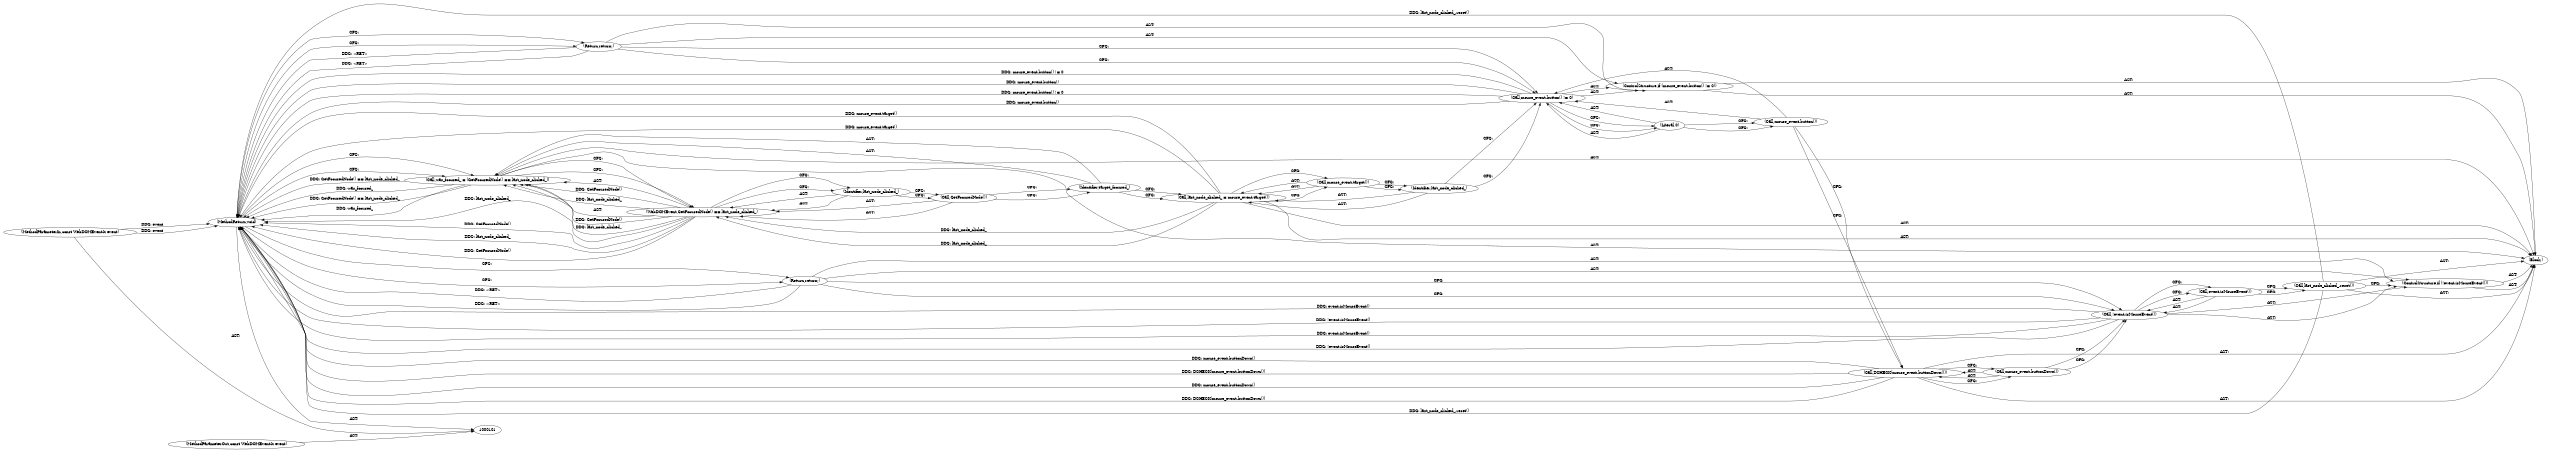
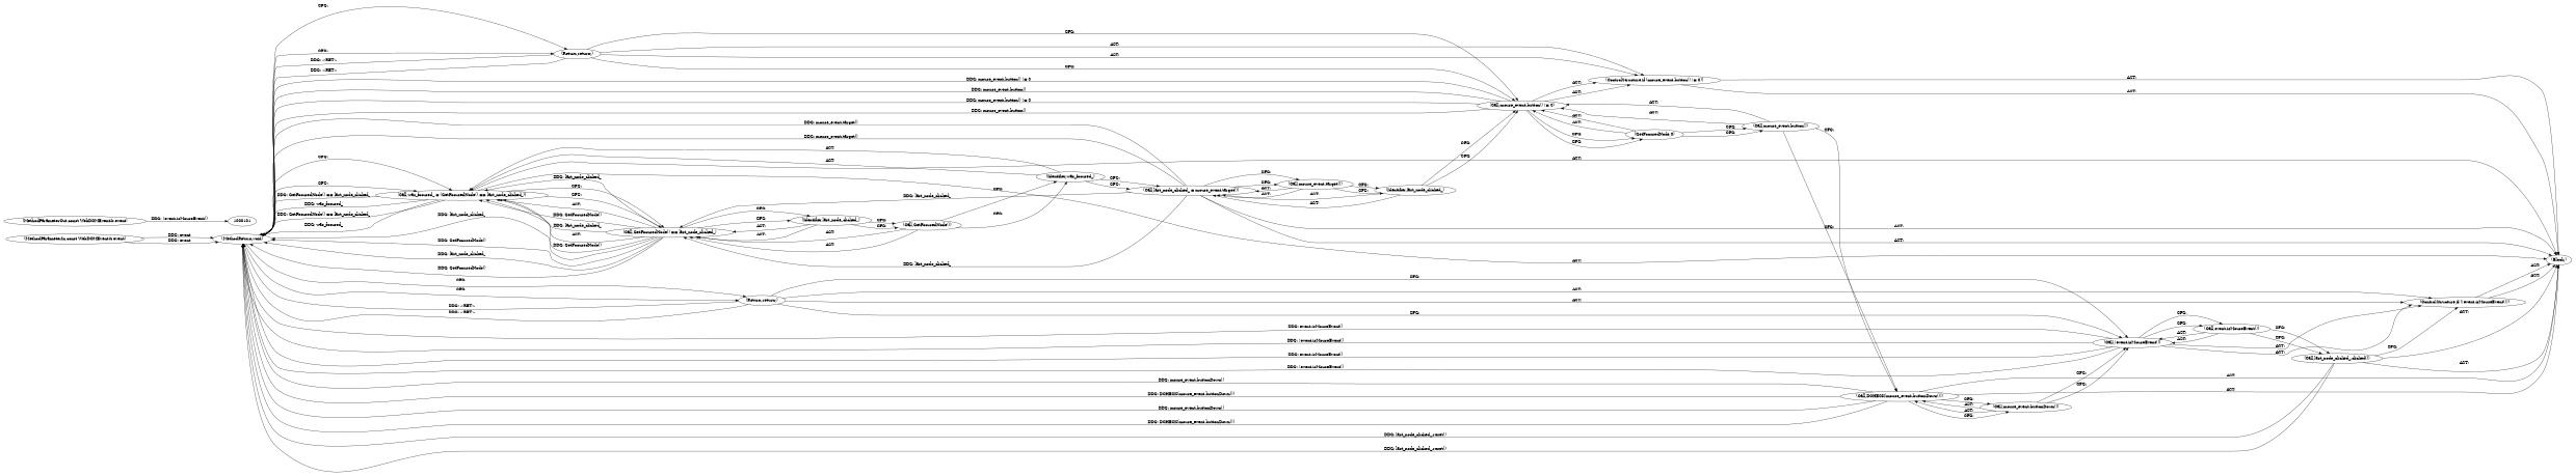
  digraph {
    rankdir=LR
    n1 [label="(MethodReturn,void)"]
    n2 [label="(Return,return;)"]
    n3 [label="(Call,was_focused_ = (GetFocusedNode() == last_node_clicked_))"]
    n4 [label="(Return,return;)"]
    1000101
    n6 [label="(ControlStructure,if (mouse_event.button() != 0))"]
    n7 [label="(Call,mouse_event.button() != 0)"]
    n8 [label="(Block,)"]
-   n9 [label="(WebDOMEvent,GetFocusedNode() == last_node_clicked_)"]
+   n9 [label="(Call,GetFocusedNode() == last_node_clicked_)"]
    n10 [label="(ControlStructure,if (!event.isMouseEvent()))"]
    n11 [label="(Call,!event.isMouseEvent())"]
    n12 [label="(MethodParameterIn,const WebDOMEvent& event)"]
    n13 [label="(MethodParameterOut,const WebDOMEvent& event)"]
-   n14 [label="(Literal,0)"]
+   n14 [label="(GetFocusedNode,0)"]
    n15 [label="(Call,last_node_clicked_ = mouse_event.target())"]
    n16 [label="(Call,mouse_event.target())"]
    n17 [label="(Identifier,last_node_clicked_)"]
    n18 [label="(Identifier,last_node_clicked_)"]
    n19 [label="(Call,GetFocusedNode())"]
-   n20 [label="(Identifier,target_focused_)"]
-   n21 [label="(Call,last_node_clicked_.reset())"]
+   n20 [label="(Identifier,was_focused_)"]
+   n21 [label="(Call,last_node_clicked_.clicked())"]
    n22 [label="(Call,event.isMouseEvent())"]
    n23 [label="(Call,mouse_event.buttonDown())"]
    n24 [label="(Call,DCHECK(mouse_event.buttonDown()))"]
    n25 [label="(Call,mouse_event.button())"]
    n1 -> n2 [label="CFG: "]
    n1 -> n2 [label="CFG: "]
    n1 -> n3 [label="CFG: "]
    n1 -> n3 [label="CFG: "]
    n1 -> n4 [label="CFG: "]
    n1 -> n4 [label="CFG: "]
-   n1 -> 1000101 [label="AST: "]
    n2 -> n1 [label="DDG: <RET>"]
    n2 -> n1 [label="DDG: <RET>"]
    n2 -> n6 [label="AST: "]
    n2 -> n6 [label="AST: "]
    n2 -> n7 [label="CFG: "]
    n2 -> n7 [label="CFG: "]
    n3 -> n1 [label="DDG: GetFocusedNode() == last_node_clicked_"]
    n3 -> n1 [label="DDG: was_focused_"]
    n3 -> n1 [label="DDG: GetFocusedNode() == last_node_clicked_"]
    n3 -> n1 [label="DDG: was_focused_"]
    n3 -> n8 [label="AST: "]
    n3 -> n8 [label="AST: "]
    n3 -> n9 [label="CFG: "]
    n3 -> n9 [label="CFG: "]
    n4 -> n1 [label="DDG: <RET>"]
    n4 -> n1 [label="DDG: <RET>"]
    n4 -> n10 [label="AST: "]
    n4 -> n10 [label="AST: "]
    n4 -> n11 [label="CFG: "]
    n4 -> n11 [label="CFG: "]
    n6 -> n8 [label="AST: "]
    n6 -> n8 [label="AST: "]
    n7 -> n1 [label="DDG: mouse_event.button() != 0"]
    n7 -> n1 [label="DDG: mouse_event.button()"]
    n7 -> n1 [label="DDG: mouse_event.button() != 0"]
    n7 -> n1 [label="DDG: mouse_event.button()"]
    n7 -> n6 [label="AST: "]
    n7 -> n6 [label="AST: "]
    n7 -> n14 [label="CFG: "]
    n7 -> n14 [label="CFG: "]
    n9 -> n1 [label="DDG: last_node_clicked_"]
    n9 -> n1 [label="DDG: GetFocusedNode()"]
    n9 -> n1 [label="DDG: last_node_clicked_"]
    n9 -> n1 [label="DDG: GetFocusedNode()"]
    n9 -> n3 [label="AST: "]
    n9 -> n3 [label="DDG: GetFocusedNode()"]
    n9 -> n3 [label="DDG: last_node_clicked_"]
    n9 -> n3 [label="AST: "]
    n9 -> n3 [label="DDG: GetFocusedNode()"]
    n9 -> n3 [label="DDG: last_node_clicked_"]
    n9 -> n18 [label="CFG: "]
    n9 -> n18 [label="CFG: "]
    n10 -> n8 [label="AST: "]
    n10 -> n8 [label="AST: "]
    n11 -> n1 [label="DDG: event.isMouseEvent()"]
    n11 -> n1 [label="DDG: !event.isMouseEvent()"]
    n11 -> n1 [label="DDG: event.isMouseEvent()"]
    n11 -> n1 [label="DDG: !event.isMouseEvent()"]
    n11 -> n10 [label="AST: "]
    n11 -> n10 [label="AST: "]
    n11 -> n22 [label="CFG: "]
    n11 -> n22 [label="CFG: "]
    n12 -> n1 [label="DDG: event"]
    n12 -> n1 [label="DDG: event"]
-   n12 -> 1000101 [label="AST: "]
-   n13 -> 1000101 [label="AST: "]
+   n13 -> 1000101 [label="DDG: !event.isMouseEvent()"]
    n14 -> n7 [label="AST: "]
    n14 -> n7 [label="AST: "]
    n14 -> n25 [label="CFG: "]
    n14 -> n25 [label="CFG: "]
    n15 -> n1 [label="DDG: mouse_event.target()"]
    n15 -> n1 [label="DDG: mouse_event.target()"]
    n15 -> n8 [label="AST: "]
    n15 -> n8 [label="AST: "]
    n15 -> n9 [label="DDG: last_node_clicked_"]
    n15 -> n9 [label="DDG: last_node_clicked_"]
    n15 -> n16 [label="CFG: "]
    n15 -> n16 [label="CFG: "]
    n16 -> n15 [label="AST: "]
    n16 -> n15 [label="AST: "]
    n16 -> n17 [label="CFG: "]
    n16 -> n17 [label="CFG: "]
    n17 -> n7 [label="CFG: "]
    n17 -> n7 [label="CFG: "]
    n17 -> n15 [label="AST: "]
    n17 -> n15 [label="AST: "]
    n18 -> n9 [label="AST: "]
    n18 -> n9 [label="AST: "]
    n18 -> n19 [label="CFG: "]
    n18 -> n19 [label="CFG: "]
    n19 -> n9 [label="AST: "]
    n19 -> n9 [label="AST: "]
    n19 -> n20 [label="CFG: "]
    n19 -> n20 [label="CFG: "]
    n20 -> n3 [label="AST: "]
    n20 -> n3 [label="AST: "]
    n20 -> n15 [label="CFG: "]
    n20 -> n15 [label="CFG: "]
    n21 -> n1 [label="DDG: last_node_clicked_.reset()"]
    n21 -> n1 [label="DDG: last_node_clicked_.reset()"]
    n21 -> n8 [label="AST: "]
    n21 -> n8 [label="AST: "]
    n21 -> n10 [label="CFG: "]
    n22 -> n11 [label="AST: "]
    n22 -> n11 [label="AST: "]
    n22 -> n21 [label="CFG: "]
    n22 -> n21 [label="CFG: "]
    n23 -> n11 [label="CFG: "]
    n23 -> n11 [label="CFG: "]
    n23 -> n24 [label="AST: "]
    n23 -> n24 [label="AST: "]
    n24 -> n1 [label="DDG: mouse_event.buttonDown()"]
    n24 -> n1 [label="DDG: DCHECK(mouse_event.buttonDown())"]
    n24 -> n1 [label="DDG: mouse_event.buttonDown()"]
    n24 -> n1 [label="DDG: DCHECK(mouse_event.buttonDown())"]
    n24 -> n8 [label="AST: "]
    n24 -> n8 [label="AST: "]
    n24 -> n23 [label="CFG: "]
    n24 -> n23 [label="CFG: "]
    n25 -> n7 [label="AST: "]
    n25 -> n7 [label="AST: "]
    n25 -> n24 [label="CFG: "]
    n25 -> n24 [label="CFG: "]
  }
